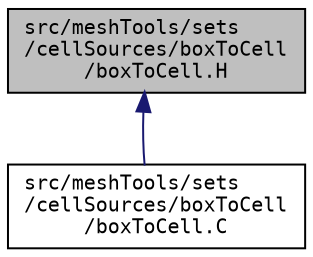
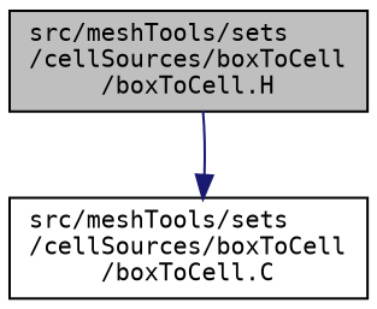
  digraph {
    fontname="DejaVu Sans Mono"
    node [color=black fontname="DejaVu Sans Mono" fontsize=10 shape=record]
    n1 [fillcolor=grey75 fontcolor=black height=0.2 label="src/meshTools/sets\l/cellSources/boxToCell\l/boxToCell.H" style=filled width=0.4]
    n2 [height=0.2 label="src/meshTools/sets\l/cellSources/boxToCell\l/boxToCell.C" width=0.4]
-   n1 -> n2 [color=midnightblue dir=back fontname="DejaVu Sans Mono" fontsize=10 labelfontname=Helvetica labelfontsize=10 style=solid]
+   n2 -> n1 [color=midnightblue dir=back fontname="DejaVu Sans Mono" fontsize=10 labelfontname=Helvetica labelfontsize=10 style=solid]
  }
